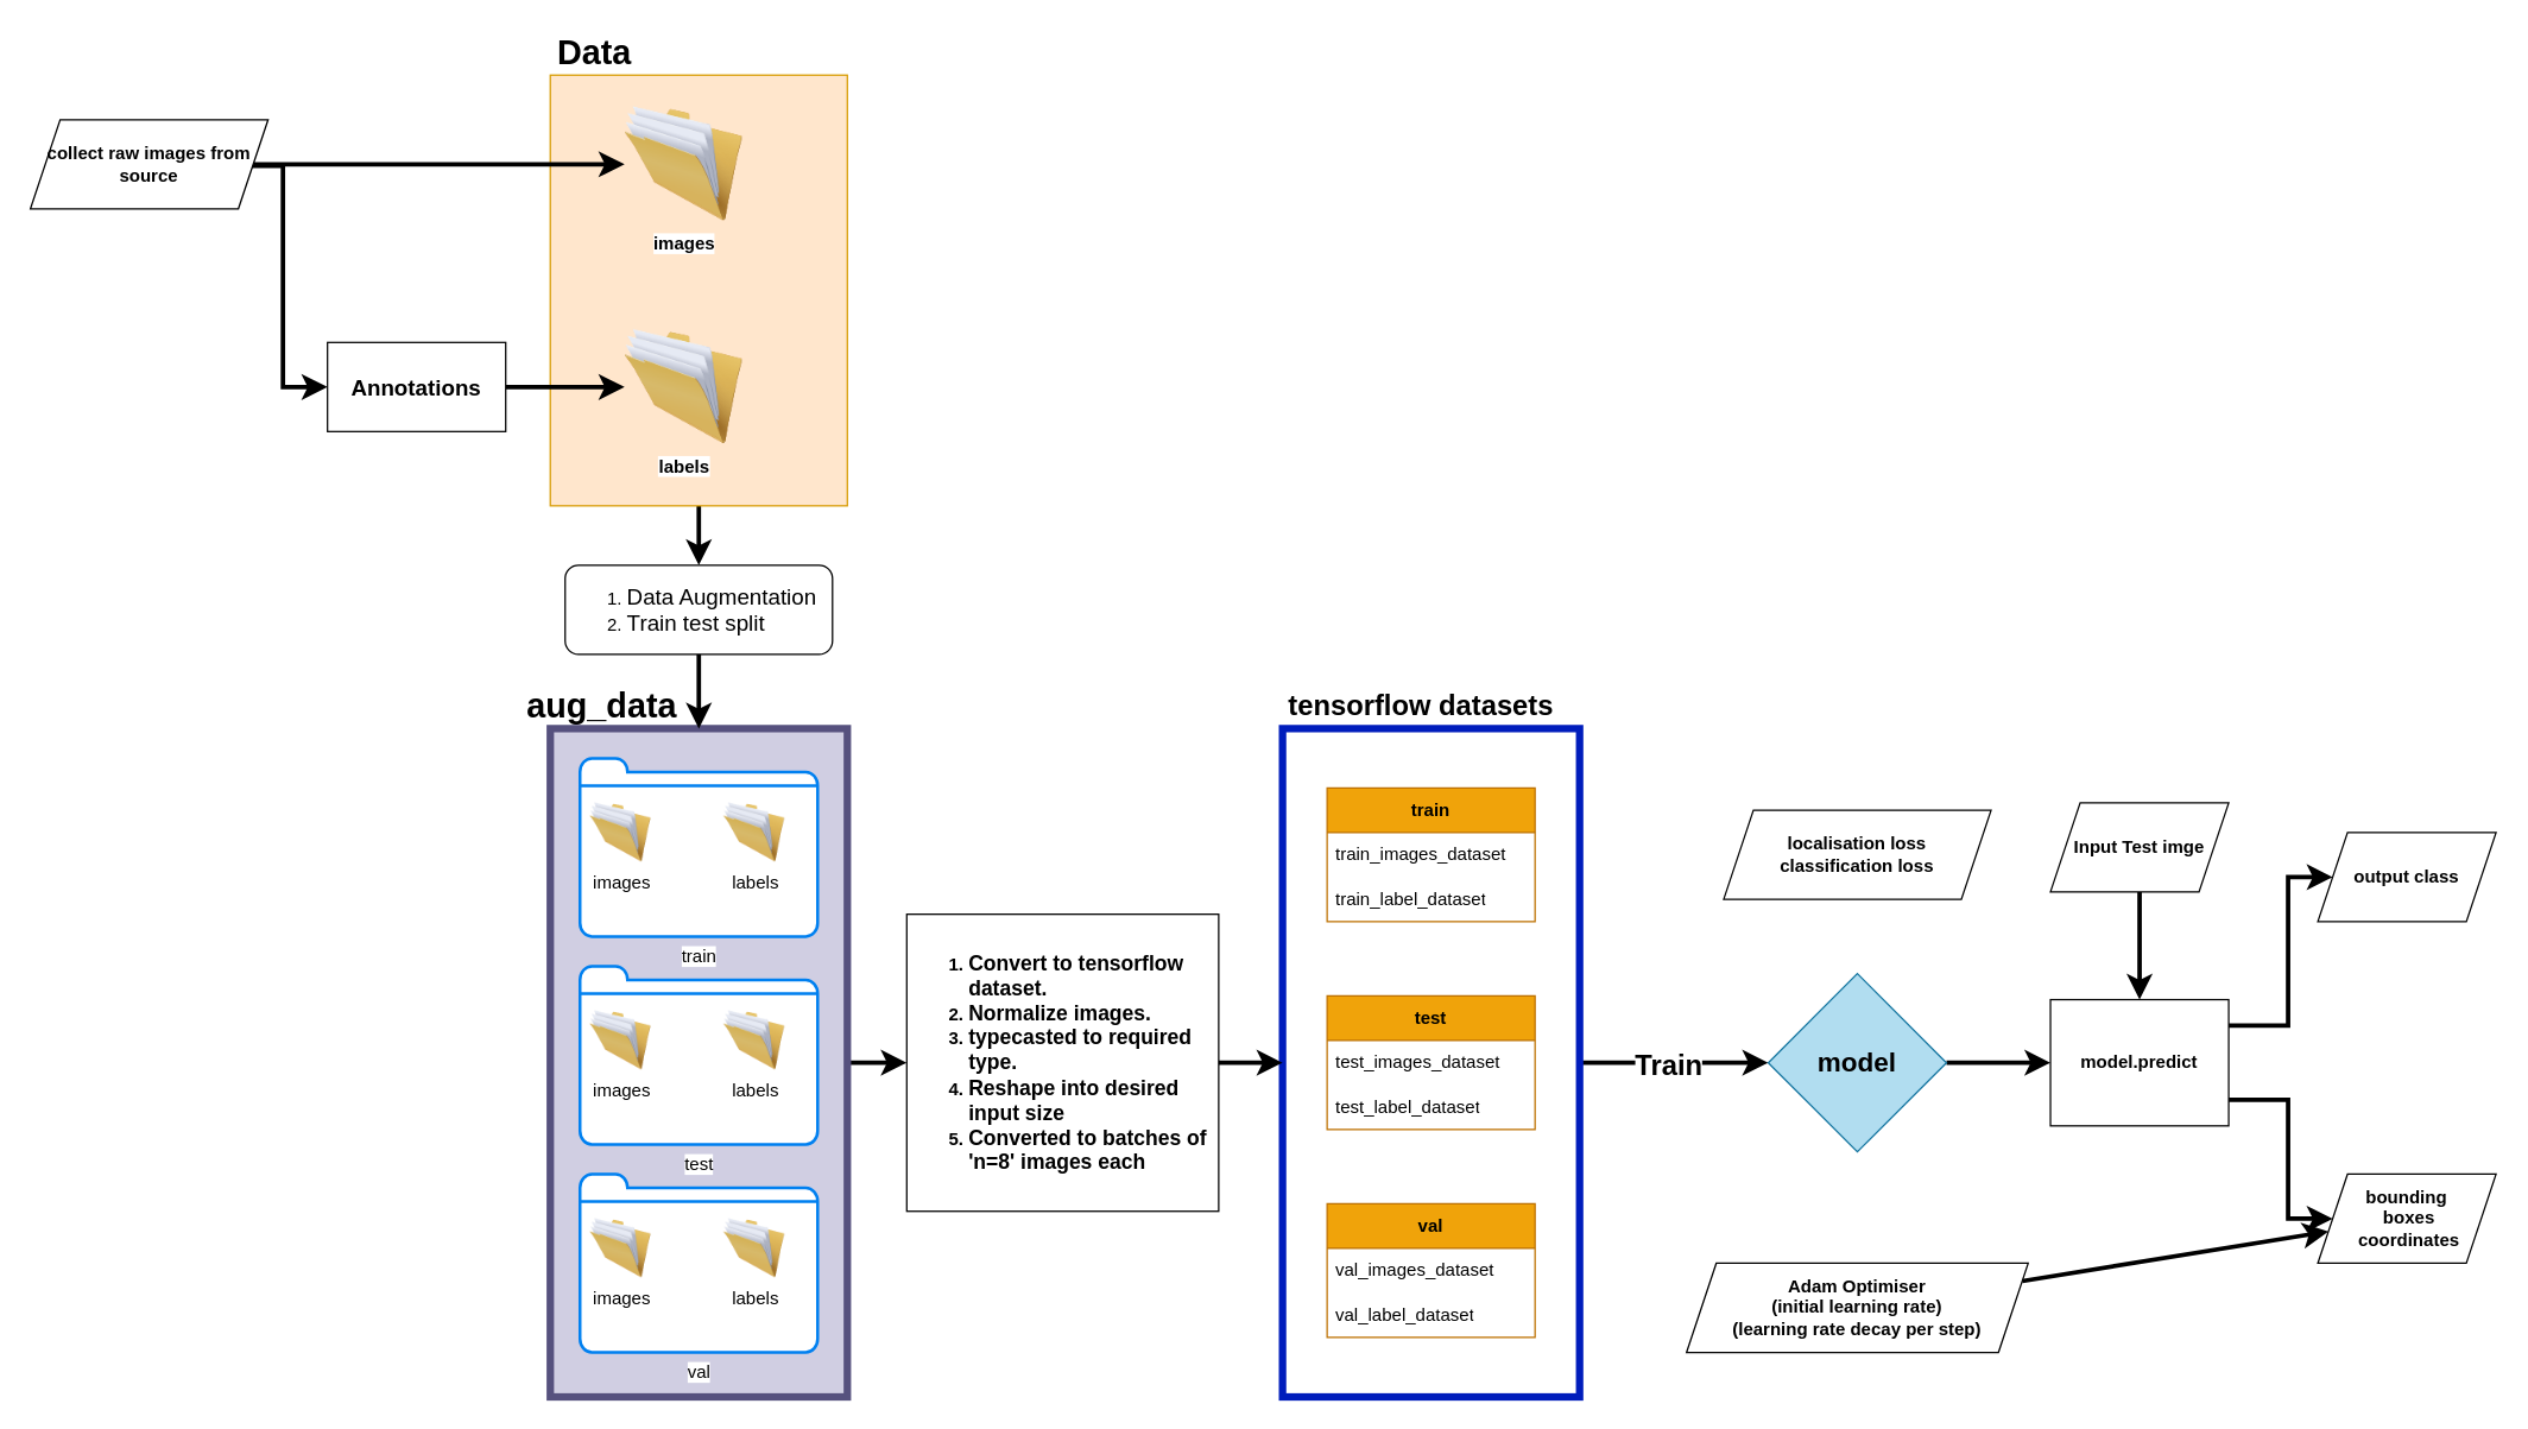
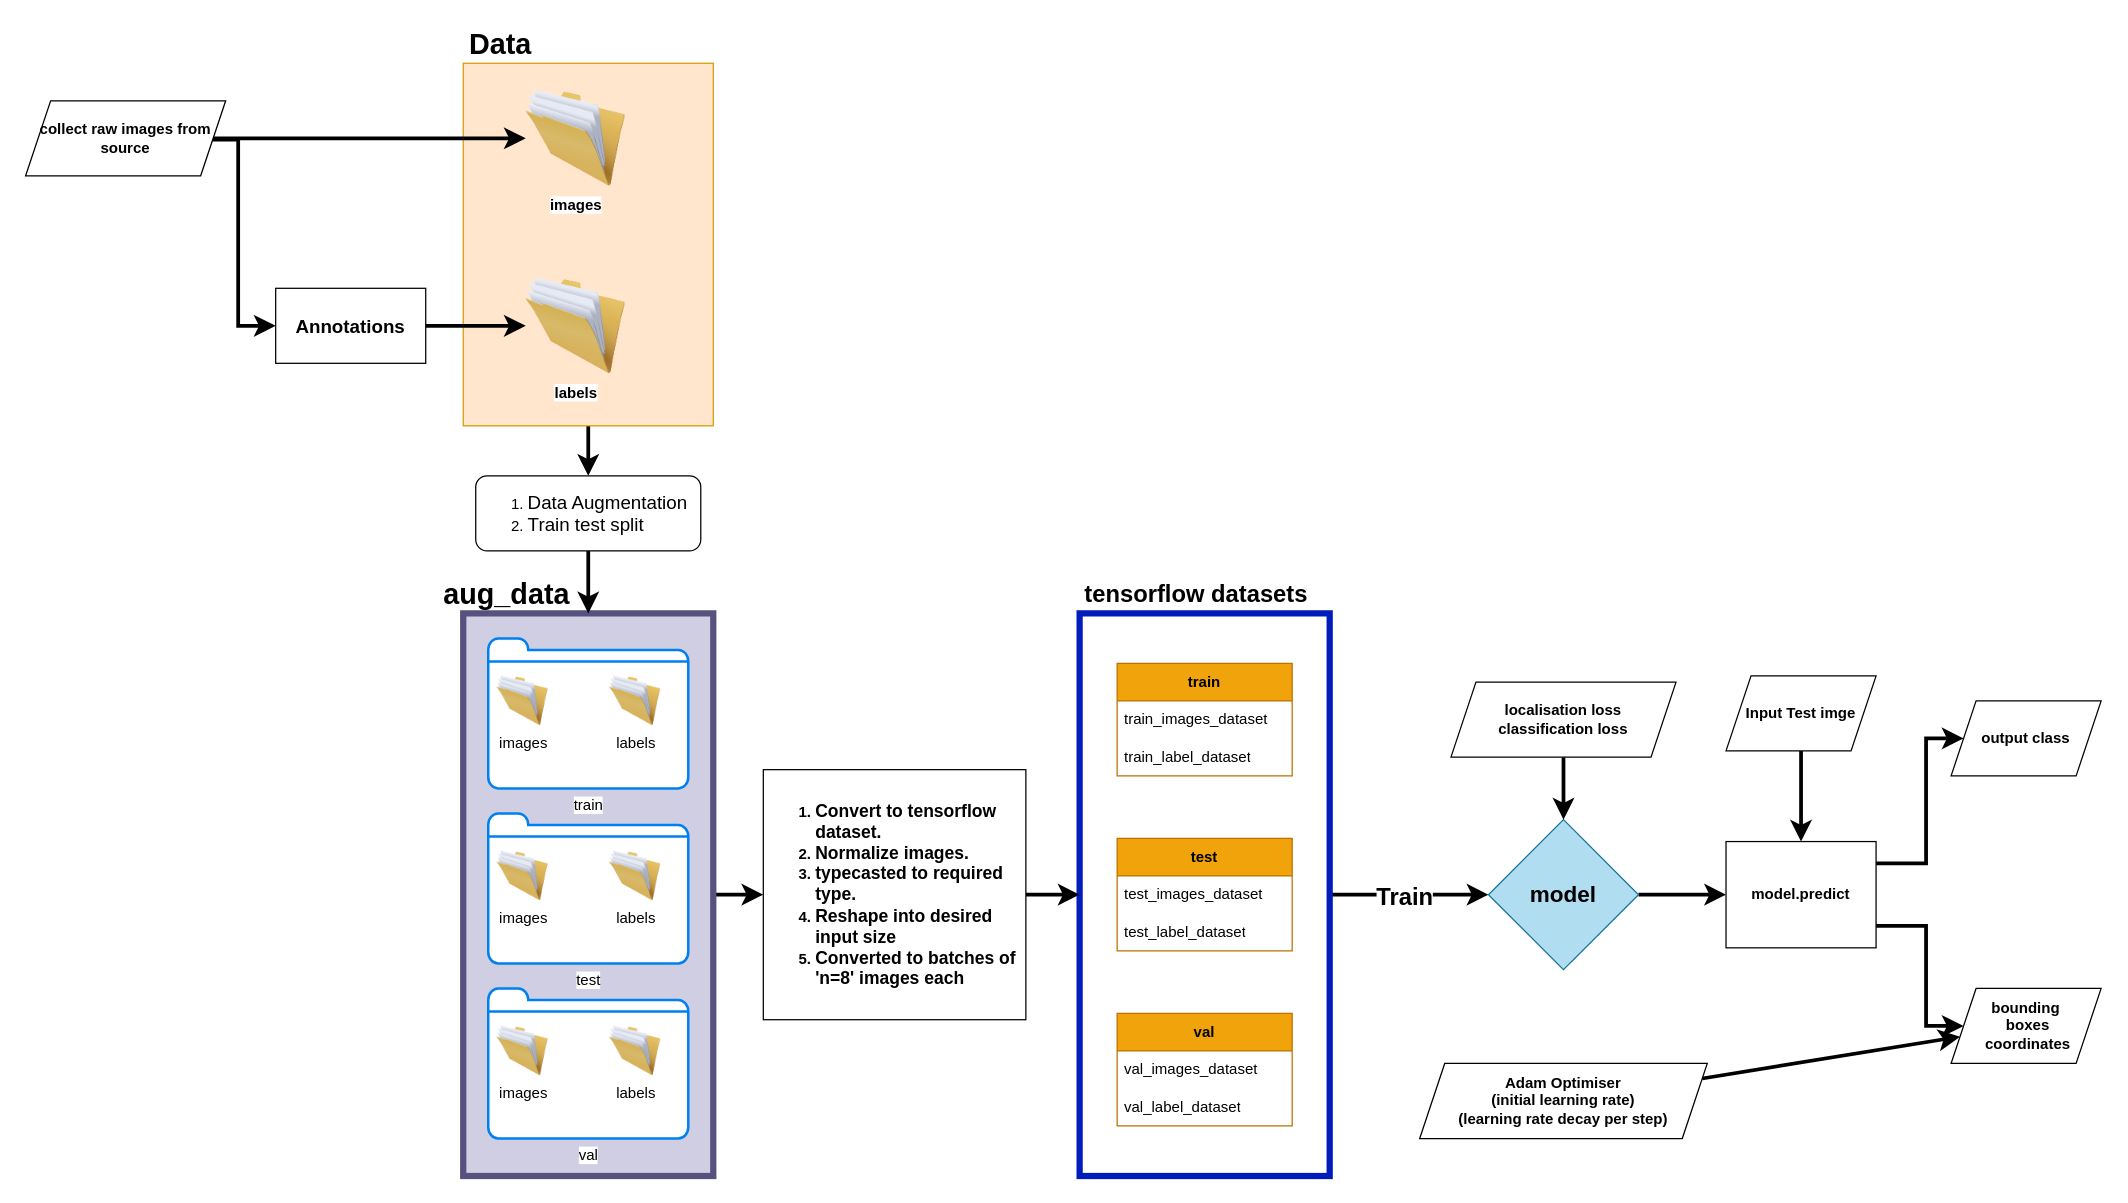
  <mxCell id="0" />
  <mxCell id="1" parent="0" />
  <mxCell id="2" value="" style="edgeStyle=none;curved=1;rounded=0;orthogonalLoop=1;jettySize=auto;html=1;fontSize=12;startSize=8;endSize=8;fontStyle=1;strokeWidth=3;" edge="1" parent="1" source="4" target="42"><mxGeometry relative="1" as="geometry" /></mxCell>
  <mxCell id="3" value="&lt;font style=&quot;font-size: 19px;&quot;&gt;Train&lt;/font&gt;" style="edgeLabel;html=1;align=center;verticalAlign=middle;resizable=0;points=[];fontSize=12;fontStyle=1" vertex="1" connectable="0" parent="2"><mxGeometry x="-0.071" y="-2" relative="1" as="geometry"><mxPoint as="offset" /></mxGeometry></mxCell>
  <mxCell id="4" value="" style="rounded=0;whiteSpace=wrap;html=1;glass=0;fillColor=none;fontColor=#ffffff;strokeColor=#001DBC;strokeWidth=5;" vertex="1" parent="1"><mxGeometry x="863" y="490" width="200" height="450" as="geometry" /></mxCell>
  <mxCell id="5" value="" style="edgeStyle=none;curved=1;rounded=0;orthogonalLoop=1;jettySize=auto;html=1;fontSize=12;startSize=8;endSize=8;fontStyle=1;strokeWidth=3;" edge="1" parent="1" source="6" target="18"><mxGeometry relative="1" as="geometry" /></mxCell>
  <mxCell id="6" value="" style="rounded=0;whiteSpace=wrap;html=1;fontStyle=0;fillColor=#ffe6cc;strokeColor=#d79b00;" vertex="1" parent="1"><mxGeometry x="370" y="50" width="200" height="290" as="geometry" /></mxCell>
  <mxCell id="7" style="edgeStyle=none;curved=1;rounded=0;orthogonalLoop=1;jettySize=auto;html=1;entryX=0;entryY=0.5;entryDx=0;entryDy=0;fontSize=12;startSize=8;endSize=8;fontStyle=1;strokeWidth=3;" edge="1" parent="1" target="9"><mxGeometry relative="1" as="geometry"><mxPoint x="90" y="110" as="sourcePoint" /></mxGeometry></mxCell>
  <mxCell id="8" style="edgeStyle=orthogonalEdgeStyle;rounded=0;orthogonalLoop=1;jettySize=auto;html=1;entryX=0;entryY=0.5;entryDx=0;entryDy=0;fontSize=12;startSize=8;endSize=8;fontStyle=1;strokeWidth=3;" edge="1" parent="1" target="12"><mxGeometry relative="1" as="geometry"><mxPoint x="90" y="110" as="sourcePoint" /><Array as="points"><mxPoint x="190" y="111" /><mxPoint x="190" y="260" /></Array></mxGeometry></mxCell>
  <mxCell id="9" value="images" style="image;html=1;image=img/lib/clip_art/general/Full_Folder_128x128.png;fontStyle=1" vertex="1" parent="1"><mxGeometry x="420" y="70" width="80" height="80" as="geometry" /></mxCell>
  <mxCell id="10" value="labels" style="image;html=1;image=img/lib/clip_art/general/Full_Folder_128x128.png;fontStyle=1" vertex="1" parent="1"><mxGeometry x="420" y="220" width="80" height="80" as="geometry" /></mxCell>
  <mxCell id="11" style="edgeStyle=none;curved=1;rounded=0;orthogonalLoop=1;jettySize=auto;html=1;entryX=0;entryY=0.5;entryDx=0;entryDy=0;fontSize=12;startSize=8;endSize=8;fontStyle=1;strokeWidth=3;" edge="1" parent="1" source="12" target="10"><mxGeometry relative="1" as="geometry" /></mxCell>
  <mxCell id="12" value="&lt;font style=&quot;font-size: 15px;&quot;&gt;Annotations&lt;/font&gt;" style="rounded=0;whiteSpace=wrap;html=1;fontStyle=1" vertex="1" parent="1"><mxGeometry x="220" y="230" width="120" height="60" as="geometry" /></mxCell>
  <mxCell id="13" value="Data" style="text;html=1;align=center;verticalAlign=middle;whiteSpace=wrap;rounded=0;fontSize=23;fontStyle=1" vertex="1" parent="1"><mxGeometry x="370" y="20" width="60" height="30" as="geometry" /></mxCell>
  <mxCell id="14" value="" style="edgeStyle=none;curved=1;rounded=0;orthogonalLoop=1;jettySize=auto;html=1;fontSize=12;startSize=8;endSize=8;fontStyle=1;strokeWidth=3;" edge="1" parent="1" source="15" target="39"><mxGeometry relative="1" as="geometry" /></mxCell>
  <mxCell id="15" value="" style="rounded=0;whiteSpace=wrap;html=1;fillColor=#d0cee2;strokeColor=#56517e;strokeWidth=5;" vertex="1" parent="1"><mxGeometry x="370" y="490" width="200" height="450" as="geometry" /></mxCell>
  <mxCell id="16" value="aug_data" style="text;html=1;align=center;verticalAlign=middle;whiteSpace=wrap;rounded=0;fontSize=23;fontStyle=1" vertex="1" parent="1"><mxGeometry x="375" y="460" width="60" height="30" as="geometry" /></mxCell>
  <mxCell id="17" style="edgeStyle=none;curved=1;rounded=0;orthogonalLoop=1;jettySize=auto;html=1;entryX=0.5;entryY=0;entryDx=0;entryDy=0;fontSize=12;startSize=8;endSize=8;fontStyle=1;strokeWidth=3;" edge="1" parent="1" source="18" target="15"><mxGeometry relative="1" as="geometry" /></mxCell>
  <mxCell id="18" value="&lt;ol&gt;&lt;li&gt;&lt;font style=&quot;font-size: 15px;&quot;&gt;Data Augmentation&lt;/font&gt;&lt;/li&gt;&lt;li&gt;&lt;font style=&quot;font-size: 15px;&quot;&gt;Train test split&lt;/font&gt;&lt;/li&gt;&lt;/ol&gt;" style="rounded=1;whiteSpace=wrap;html=1;align=left;" vertex="1" parent="1"><mxGeometry x="380" y="380" width="180" height="60" as="geometry" /></mxCell>
  <mxCell id="19" value="train" style="html=1;verticalLabelPosition=bottom;align=center;labelBackgroundColor=#ffffff;verticalAlign=top;strokeWidth=2;strokeColor=#0080F0;shadow=0;dashed=0;shape=mxgraph.ios7.icons.folder;" vertex="1" parent="1"><mxGeometry x="390" y="510" width="160" height="120" as="geometry" /></mxCell>
  <mxCell id="20" value="test" style="html=1;verticalLabelPosition=bottom;align=center;labelBackgroundColor=#ffffff;verticalAlign=top;strokeWidth=2;strokeColor=#0080F0;shadow=0;dashed=0;shape=mxgraph.ios7.icons.folder;" vertex="1" parent="1"><mxGeometry x="390" y="650" width="160" height="120" as="geometry" /></mxCell>
  <mxCell id="21" value="val" style="html=1;verticalLabelPosition=bottom;align=center;labelBackgroundColor=#ffffff;verticalAlign=top;strokeWidth=2;strokeColor=#0080F0;shadow=0;dashed=0;shape=mxgraph.ios7.icons.folder;" vertex="1" parent="1"><mxGeometry x="390" y="790" width="160" height="120" as="geometry" /></mxCell>
  <mxCell id="22" value="images" style="image;html=1;image=img/lib/clip_art/general/Full_Folder_128x128.png" vertex="1" parent="1"><mxGeometry x="395" y="540" width="45" height="40" as="geometry" /></mxCell>
  <mxCell id="23" value="images" style="image;html=1;image=img/lib/clip_art/general/Full_Folder_128x128.png" vertex="1" parent="1"><mxGeometry x="395" y="680" width="45" height="40" as="geometry" /></mxCell>
  <mxCell id="24" value="images" style="image;html=1;image=img/lib/clip_art/general/Full_Folder_128x128.png" vertex="1" parent="1"><mxGeometry x="395" y="820" width="45" height="40" as="geometry" /></mxCell>
  <mxCell id="25" value="labels" style="image;html=1;image=img/lib/clip_art/general/Full_Folder_128x128.png" vertex="1" parent="1"><mxGeometry x="485" y="540" width="45" height="40" as="geometry" /></mxCell>
  <mxCell id="26" value="labels" style="image;html=1;image=img/lib/clip_art/general/Full_Folder_128x128.png" vertex="1" parent="1"><mxGeometry x="485" y="680" width="45" height="40" as="geometry" /></mxCell>
  <mxCell id="27" value="labels" style="image;html=1;image=img/lib/clip_art/general/Full_Folder_128x128.png" vertex="1" parent="1"><mxGeometry x="485" y="820" width="45" height="40" as="geometry" /></mxCell>
  <mxCell id="28" value="train" style="swimlane;fontStyle=1;childLayout=stackLayout;horizontal=1;startSize=30;horizontalStack=0;resizeParent=1;resizeParentMax=0;resizeLast=0;collapsible=1;marginBottom=0;whiteSpace=wrap;html=1;glass=0;fillColor=#f0a30a;fontColor=#000000;strokeColor=#BD7000;" vertex="1" parent="1"><mxGeometry x="893" y="530" width="140" height="90" as="geometry" /></mxCell>
  <mxCell id="29" value="train_images_dataset" style="text;align=left;verticalAlign=middle;spacingLeft=4;spacingRight=4;overflow=hidden;points=[[0,0.5],[1,0.5]];portConstraint=eastwest;rotatable=0;whiteSpace=wrap;html=1;glass=0;" vertex="1" parent="28"><mxGeometry y="30" width="140" height="30" as="geometry" /></mxCell>
  <mxCell id="30" value="train_label_dataset" style="text;align=left;verticalAlign=middle;spacingLeft=4;spacingRight=4;overflow=hidden;points=[[0,0.5],[1,0.5]];portConstraint=eastwest;rotatable=0;whiteSpace=wrap;html=1;glass=0;" vertex="1" parent="28"><mxGeometry y="60" width="140" height="30" as="geometry" /></mxCell>
  <mxCell id="31" value="test" style="swimlane;fontStyle=1;childLayout=stackLayout;horizontal=1;startSize=30;horizontalStack=0;resizeParent=1;resizeParentMax=0;resizeLast=0;collapsible=1;marginBottom=0;whiteSpace=wrap;html=1;glass=0;fillColor=#f0a30a;fontColor=#000000;strokeColor=#BD7000;" vertex="1" parent="1"><mxGeometry x="893" y="670" width="140" height="90" as="geometry" /></mxCell>
  <mxCell id="32" value="test_images_dataset" style="text;align=left;verticalAlign=middle;spacingLeft=4;spacingRight=4;overflow=hidden;points=[[0,0.5],[1,0.5]];portConstraint=eastwest;rotatable=0;whiteSpace=wrap;html=1;glass=0;" vertex="1" parent="31"><mxGeometry y="30" width="140" height="30" as="geometry" /></mxCell>
  <mxCell id="33" value="test_label_dataset" style="text;align=left;verticalAlign=middle;spacingLeft=4;spacingRight=4;overflow=hidden;points=[[0,0.5],[1,0.5]];portConstraint=eastwest;rotatable=0;whiteSpace=wrap;html=1;glass=0;" vertex="1" parent="31"><mxGeometry y="60" width="140" height="30" as="geometry" /></mxCell>
  <mxCell id="34" value="val" style="swimlane;fontStyle=1;childLayout=stackLayout;horizontal=1;startSize=30;horizontalStack=0;resizeParent=1;resizeParentMax=0;resizeLast=0;collapsible=1;marginBottom=0;whiteSpace=wrap;html=1;glass=0;fillColor=#f0a30a;fontColor=#000000;strokeColor=#BD7000;" vertex="1" parent="1"><mxGeometry x="893" y="810" width="140" height="90" as="geometry" /></mxCell>
  <mxCell id="35" value="val_images_dataset" style="text;align=left;verticalAlign=middle;spacingLeft=4;spacingRight=4;overflow=hidden;points=[[0,0.5],[1,0.5]];portConstraint=eastwest;rotatable=0;whiteSpace=wrap;html=1;glass=0;" vertex="1" parent="34"><mxGeometry y="30" width="140" height="30" as="geometry" /></mxCell>
  <mxCell id="36" value="val_label_dataset" style="text;align=left;verticalAlign=middle;spacingLeft=4;spacingRight=4;overflow=hidden;points=[[0,0.5],[1,0.5]];portConstraint=eastwest;rotatable=0;whiteSpace=wrap;html=1;glass=0;" vertex="1" parent="34"><mxGeometry y="60" width="140" height="30" as="geometry" /></mxCell>
  <mxCell id="37" value="collect raw images from source" style="shape=parallelogram;perimeter=parallelogramPerimeter;whiteSpace=wrap;html=1;fixedSize=1;fontStyle=1" vertex="1" parent="1"><mxGeometry x="20" y="80" width="160" height="60" as="geometry" /></mxCell>
  <mxCell id="38" value="" style="edgeStyle=none;curved=1;rounded=0;orthogonalLoop=1;jettySize=auto;html=1;fontSize=12;startSize=8;endSize=8;entryX=0;entryY=0.5;entryDx=0;entryDy=0;fontStyle=1;strokeWidth=3;" edge="1" parent="1" source="39" target="4"><mxGeometry relative="1" as="geometry" /></mxCell>
  <mxCell id="39" value="&lt;ol&gt;&lt;li&gt;&lt;span style=&quot;background-color: transparent; color: light-dark(rgb(0, 0, 0), rgb(255, 255, 255));&quot;&gt;&lt;font style=&quot;font-size: 14px;&quot;&gt;Convert to tensorflow dataset.&lt;/font&gt;&lt;/span&gt;&lt;/li&gt;&lt;li&gt;&lt;span style=&quot;background-color: transparent; color: light-dark(rgb(0, 0, 0), rgb(255, 255, 255));&quot;&gt;&lt;font style=&quot;font-size: 14px;&quot;&gt;Normalize images.&lt;/font&gt;&lt;/span&gt;&lt;/li&gt;&lt;li&gt;&lt;span style=&quot;background-color: transparent; color: light-dark(rgb(0, 0, 0), rgb(255, 255, 255));&quot;&gt;&lt;font style=&quot;font-size: 14px;&quot;&gt;typecasted to required type.&lt;/font&gt;&lt;/span&gt;&lt;/li&gt;&lt;li&gt;&lt;span style=&quot;background-color: transparent; color: light-dark(rgb(0, 0, 0), rgb(255, 255, 255));&quot;&gt;&lt;font style=&quot;font-size: 14px;&quot;&gt;Reshape into desired input size&lt;/font&gt;&lt;/span&gt;&lt;/li&gt;&lt;li&gt;&lt;span style=&quot;background-color: transparent; color: light-dark(rgb(0, 0, 0), rgb(255, 255, 255));&quot;&gt;&lt;font style=&quot;font-size: 14px;&quot;&gt;Converted to batches of 'n=8' images each&lt;/font&gt;&lt;/span&gt;&lt;/li&gt;&lt;/ol&gt;" style="rounded=0;whiteSpace=wrap;html=1;align=left;fontStyle=1" vertex="1" parent="1"><mxGeometry x="610" y="615" width="210" height="200" as="geometry" /></mxCell>
  <mxCell id="40" value="tensorflow datasets" style="text;html=1;align=center;verticalAlign=middle;whiteSpace=wrap;rounded=0;fontSize=19;glass=0;fontStyle=1" vertex="1" parent="1"><mxGeometry x="863" y="460" width="187" height="30" as="geometry" /></mxCell>
  <mxCell id="41" value="" style="edgeStyle=none;curved=1;rounded=0;orthogonalLoop=1;jettySize=auto;html=1;fontSize=12;startSize=8;endSize=8;fontStyle=1;strokeWidth=3;" edge="1" parent="1" source="42" target="49"><mxGeometry relative="1" as="geometry" /></mxCell>
  <mxCell id="42" value="&lt;font style=&quot;font-size: 18px;&quot;&gt;model&lt;/font&gt;" style="rhombus;whiteSpace=wrap;html=1;fontStyle=1;fillColor=#b1ddf0;strokeColor=#10739e;" vertex="1" parent="1"><mxGeometry x="1190" y="655" width="120" height="120" as="geometry" /></mxCell>
+ <mxCell id="43" value="" style="edgeStyle=none;curved=1;rounded=0;orthogonalLoop=1;jettySize=auto;html=1;fontSize=12;startSize=8;endSize=8;fontStyle=1;strokeWidth=3;" edge="1" parent="1" source="44" target="42"><mxGeometry relative="1" as="geometry" /></mxCell>
  <mxCell id="44" value="localisation loss&lt;div&gt;classification loss&lt;/div&gt;" style="shape=parallelogram;perimeter=parallelogramPerimeter;whiteSpace=wrap;html=1;fixedSize=1;fontStyle=1" vertex="1" parent="1"><mxGeometry x="1160" y="545" width="180" height="60" as="geometry" /></mxCell>
  <mxCell id="45" value="" style="edgeStyle=none;curved=1;rounded=0;orthogonalLoop=1;jettySize=auto;html=1;fontSize=12;startSize=8;endSize=8;fontStyle=1;strokeWidth=3;" edge="1" parent="1" source="46" target="53"><mxGeometry relative="1" as="geometry" /></mxCell>
  <mxCell id="46" value="Adam Optimiser&lt;div&gt;(initial learning rate)&lt;/div&gt;&lt;div&gt;(learning rate decay per step)&lt;/div&gt;" style="shape=parallelogram;perimeter=parallelogramPerimeter;whiteSpace=wrap;html=1;fixedSize=1;fontStyle=1" vertex="1" parent="1"><mxGeometry x="1135" y="850" width="230" height="60" as="geometry" /></mxCell>
  <mxCell id="47" style="edgeStyle=orthogonalEdgeStyle;rounded=0;orthogonalLoop=1;jettySize=auto;html=1;entryX=0;entryY=0.5;entryDx=0;entryDy=0;fontSize=12;startSize=8;endSize=8;fontStyle=1;strokeWidth=3;" edge="1" parent="1" source="49" target="52"><mxGeometry relative="1" as="geometry"><Array as="points"><mxPoint x="1540" y="690" /><mxPoint x="1540" y="590" /></Array></mxGeometry></mxCell>
  <mxCell id="48" style="edgeStyle=orthogonalEdgeStyle;rounded=0;orthogonalLoop=1;jettySize=auto;html=1;entryX=0;entryY=0.5;entryDx=0;entryDy=0;fontSize=12;startSize=8;endSize=8;fontStyle=1;strokeWidth=3;" edge="1" parent="1" source="49" target="53"><mxGeometry relative="1" as="geometry"><Array as="points"><mxPoint x="1540" y="740" /><mxPoint x="1540" y="820" /></Array></mxGeometry></mxCell>
  <mxCell id="49" value="model.predict" style="rounded=0;whiteSpace=wrap;html=1;fontStyle=1" vertex="1" parent="1"><mxGeometry x="1380" y="672.5" width="120" height="85" as="geometry" /></mxCell>
  <mxCell id="50" value="" style="edgeStyle=none;curved=1;rounded=0;orthogonalLoop=1;jettySize=auto;html=1;fontSize=12;startSize=8;endSize=8;fontStyle=1;strokeWidth=3;" edge="1" parent="1" source="51" target="49"><mxGeometry relative="1" as="geometry" /></mxCell>
  <mxCell id="51" value="Input Test imge" style="shape=parallelogram;perimeter=parallelogramPerimeter;whiteSpace=wrap;html=1;fixedSize=1;fontStyle=1" vertex="1" parent="1"><mxGeometry x="1380" y="540" width="120" height="60" as="geometry" /></mxCell>
  <mxCell id="52" value="output class" style="shape=parallelogram;perimeter=parallelogramPerimeter;whiteSpace=wrap;html=1;fixedSize=1;fontStyle=1" vertex="1" parent="1"><mxGeometry x="1560" y="560" width="120" height="60" as="geometry" /></mxCell>
  <mxCell id="53" value="bounding&lt;div&gt;&amp;nbsp;boxes&lt;/div&gt;&lt;div&gt;&amp;nbsp;coordinates&lt;/div&gt;" style="shape=parallelogram;perimeter=parallelogramPerimeter;whiteSpace=wrap;html=1;fixedSize=1;fontStyle=1;align=center;" vertex="1" parent="1"><mxGeometry x="1560" y="790" width="120" height="60" as="geometry" /></mxCell>
